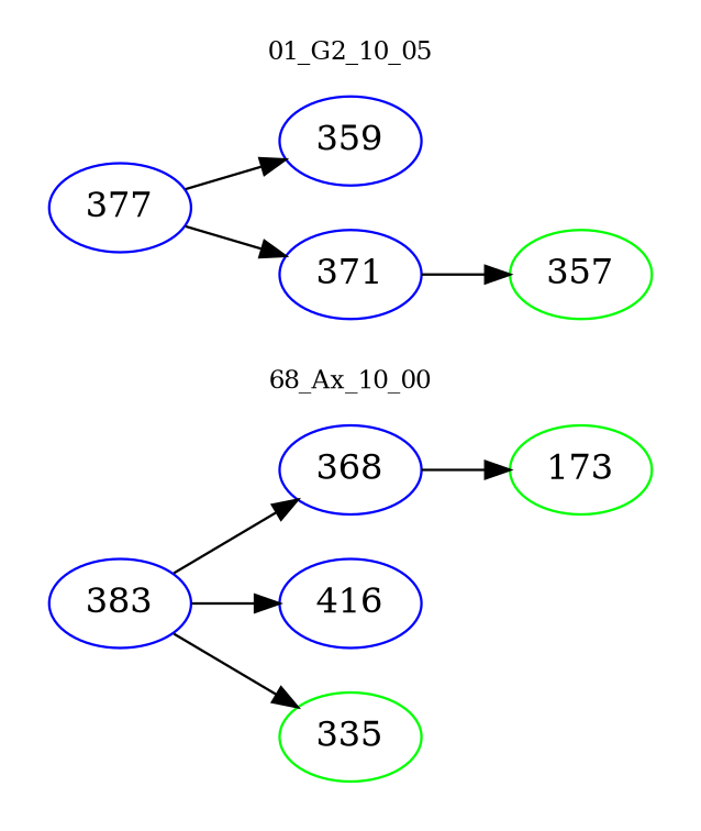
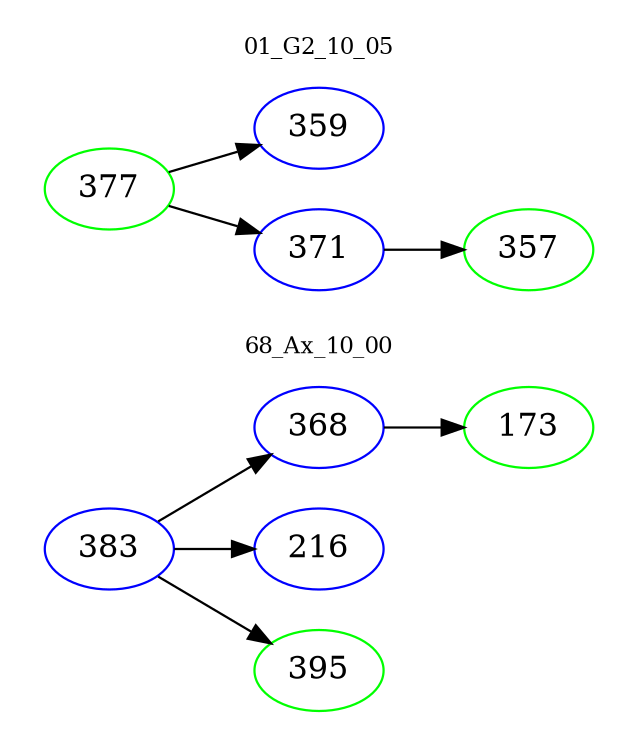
  digraph {
    rankdir=LR
    node [color=blue]
    edge [color=black]
    n1 [label=383]
-   n2 [color=green label=335]
-   n3 [label=416]
+   n2 [color=green label=395]
+   n3 [label=216]
    n4 [label=368]
    n5 [color=green label=173]
-   n6 [label=377]
+   n6 [color=green label=377]
    n7 [label=371]
    n8 [label=359]
    n9 [color=green label=357]
    subgraph cluster_1 {
      color=white
      fontsize=10
      label="68_Ax_10_00"
      n1
      n2
      n3
      n4
      n5
    }
    subgraph cluster_2 {
      color=white
      fontsize=10
      label="01_G2_10_05"
      n6
      n7
      n8
      n9
    }
    n1 -> n2
    n1 -> n3
    n1 -> n4
    n4 -> n5
    n6 -> n7
    n6 -> n8
    n7 -> n9
  }
